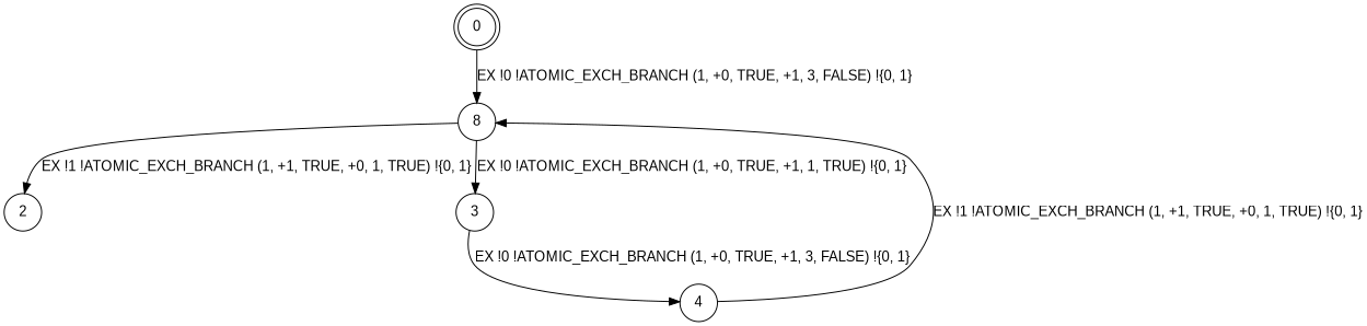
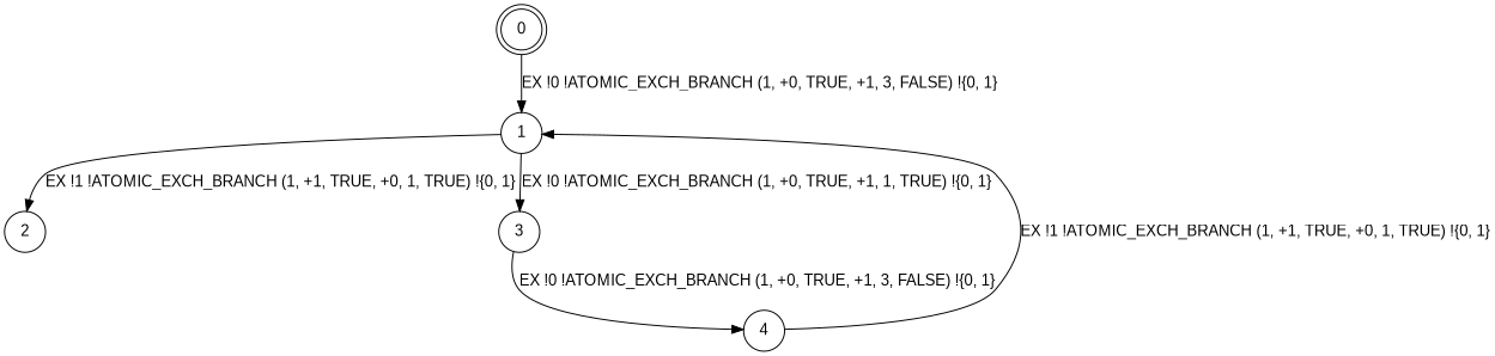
  digraph {
    fontname="Liberation Sans"
    node [fontname="Liberation Sans" shape=circle]
    edge [fontname="Liberation Sans"]
    0 [peripheries=2]
-   1 [label=8]
+   1
    2
    3
    4
    0 -> 1 [label="EX !0 !ATOMIC_EXCH_BRANCH (1, +0, TRUE, +1, 3, FALSE) !{0, 1}"]
    1 -> 2 [label="EX !1 !ATOMIC_EXCH_BRANCH (1, +1, TRUE, +0, 1, TRUE) !{0, 1}"]
    1 -> 3 [label="EX !0 !ATOMIC_EXCH_BRANCH (1, +0, TRUE, +1, 1, TRUE) !{0, 1}"]
    3 -> 4 [label="EX !0 !ATOMIC_EXCH_BRANCH (1, +0, TRUE, +1, 3, FALSE) !{0, 1}"]
    4 -> 1 [label="EX !1 !ATOMIC_EXCH_BRANCH (1, +1, TRUE, +0, 1, TRUE) !{0, 1}"]
  }
